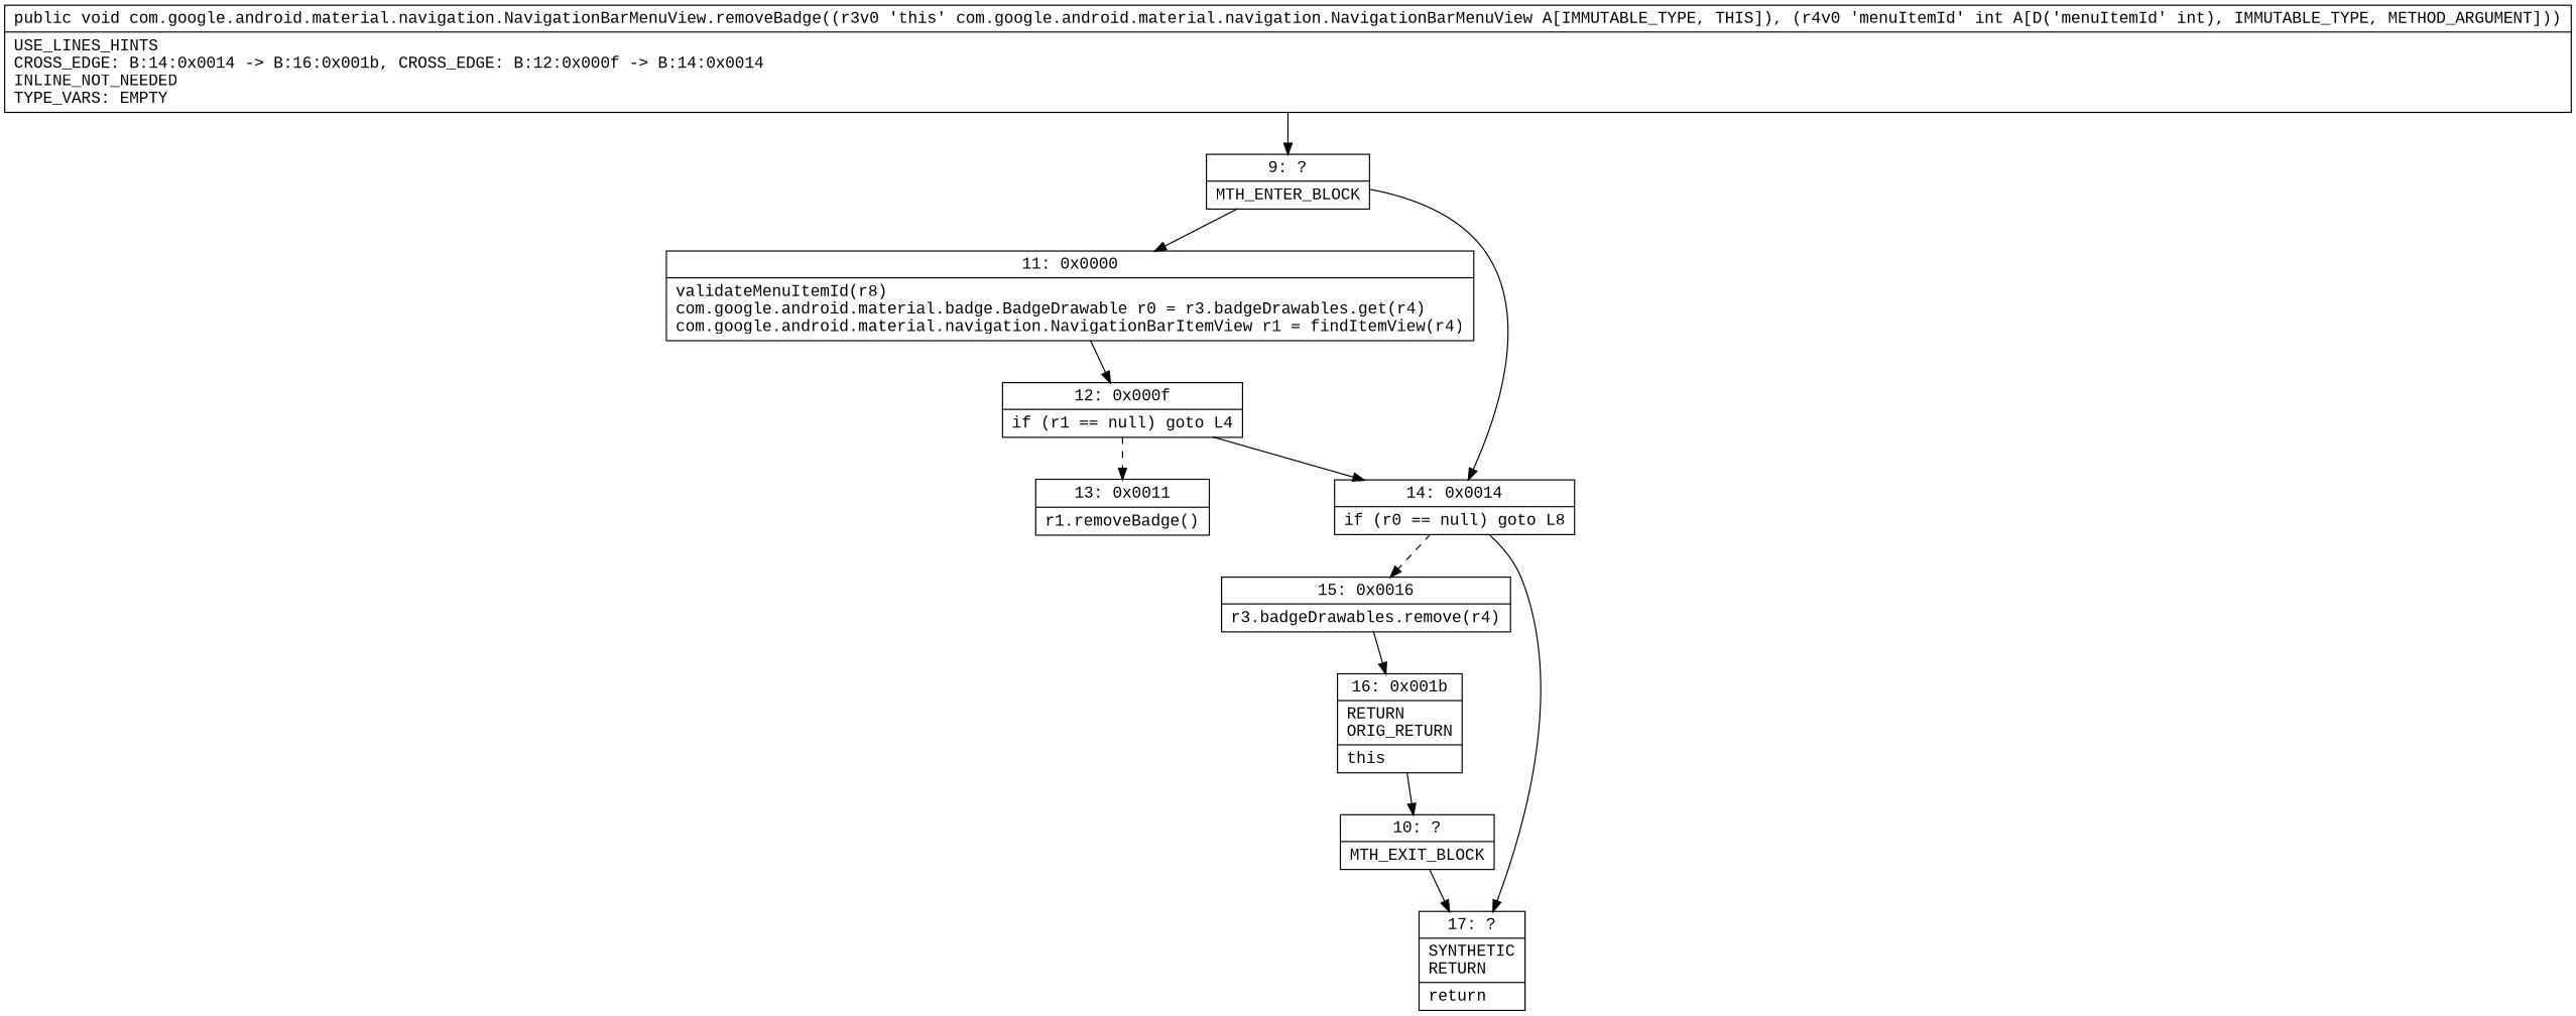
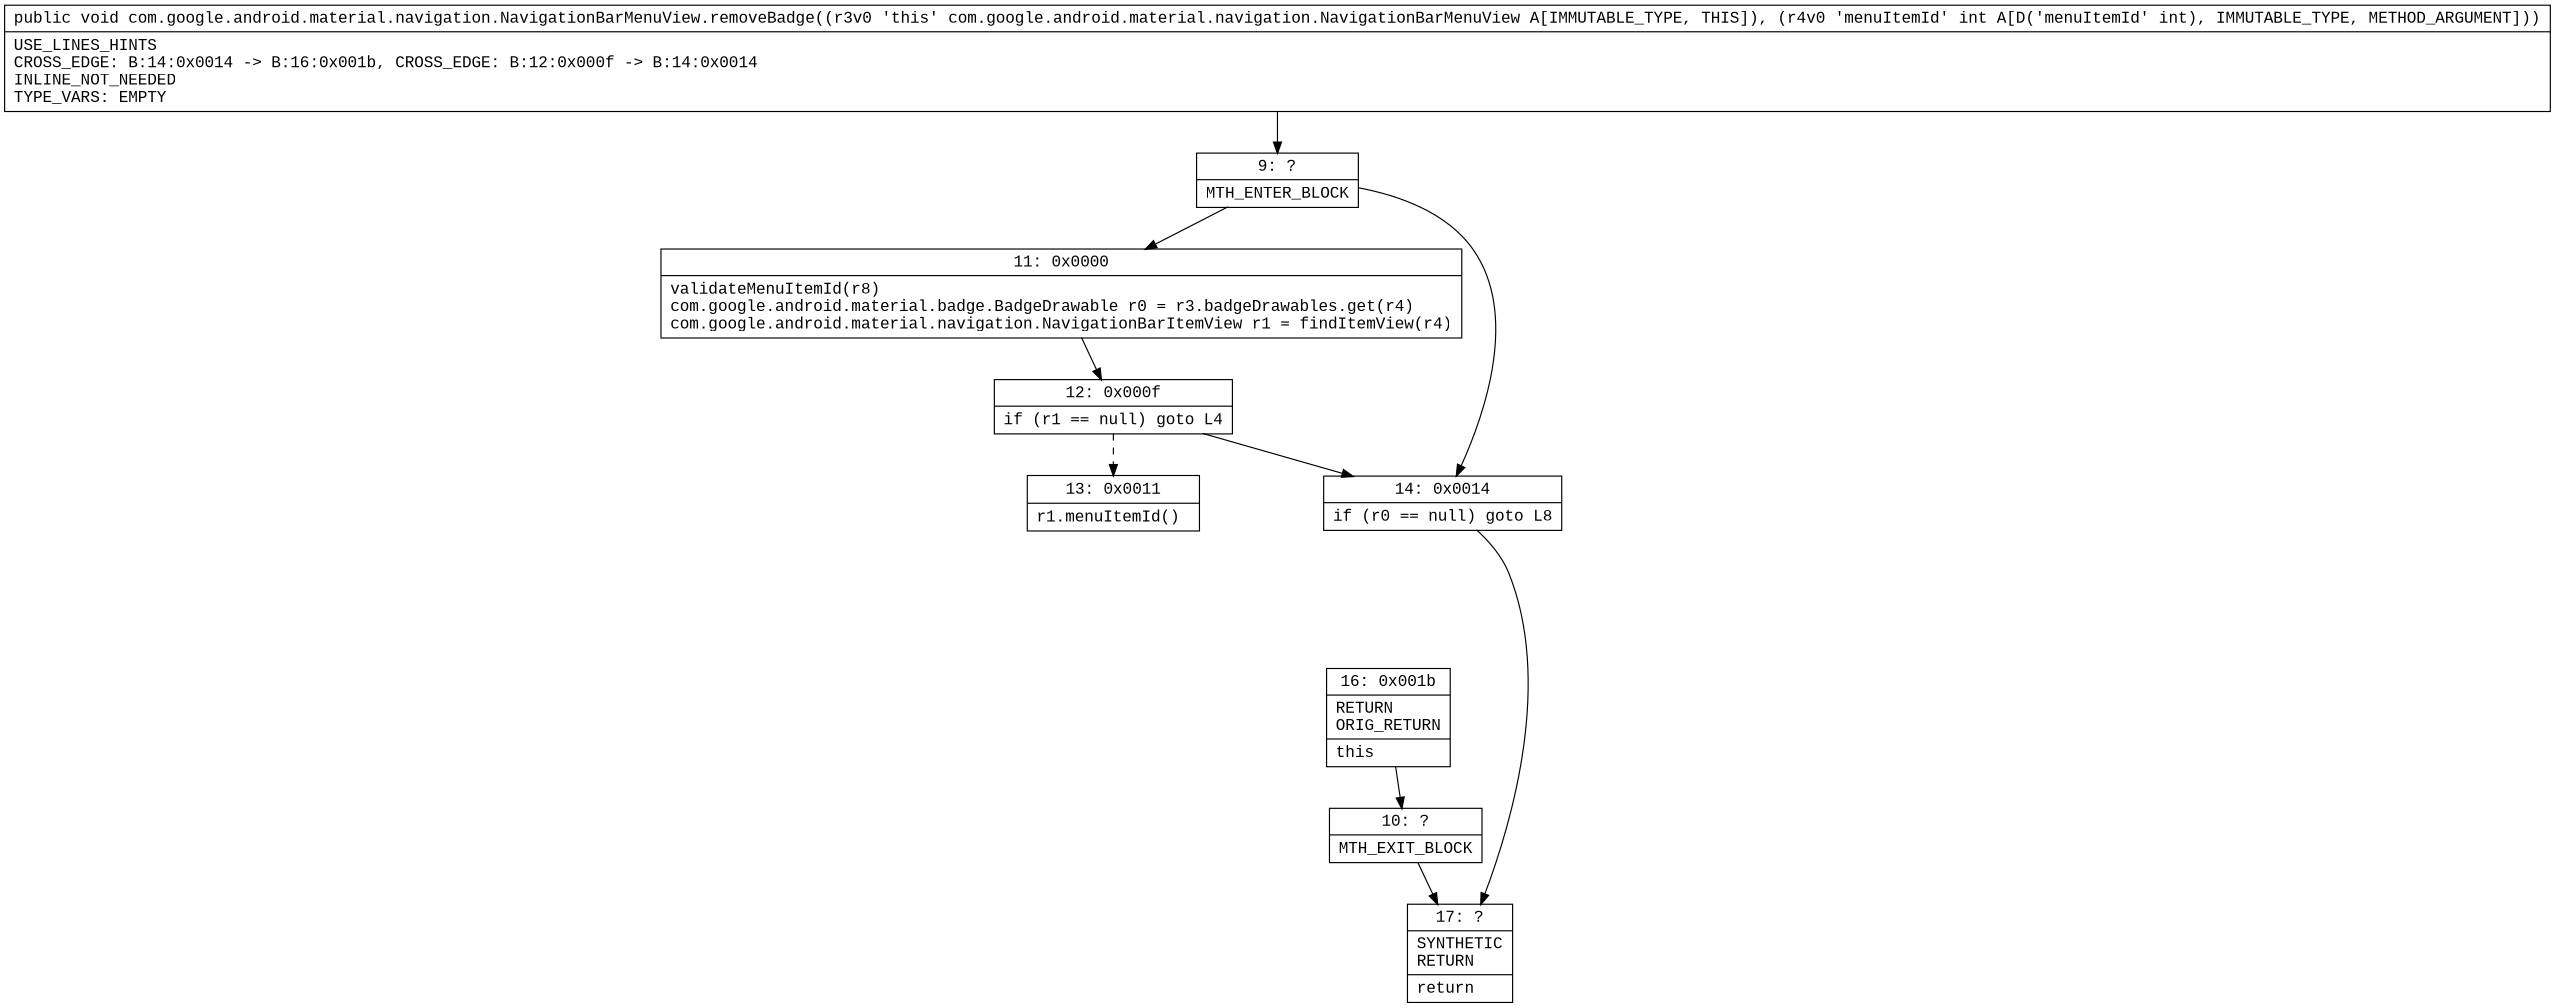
  digraph {
    fontname="Liberation Mono"
    node [fontname="Liberation Mono" shape=record]
    edge [fontname="Liberation Mono"]
    n1 [label="{9\:\ ?|MTH_ENTER_BLOCK\l}"]
    n2 [label="{11\:\ 0x0000|validateMenuItemId(r8)\lcom.google.android.material.badge.BadgeDrawable r0 = r3.badgeDrawables.get(r4)\lcom.google.android.material.navigation.NavigationBarItemView r1 = findItemView(r4)\l}"]
    n3 [label="{14\:\ 0x0014|if (r0 == null) goto L8\l}"]
    n4 [label="{12\:\ 0x000f|if (r1 == null) goto L4\l}"]
-   n5 [label="{13\:\ 0x0011|r1.removeBadge()\l}"]
-   n6 [label="{15\:\ 0x0016|r3.badgeDrawables.remove(r4)\l}"]
+   n5 [label="{13\:\ 0x0011|r1.menuItemId()\l}"]
    n7 [label="{17\:\ ?|SYNTHETIC\lRETURN\l|return\l}"]
    n8 [label="{16\:\ 0x001b|RETURN\lORIG_RETURN\l|this\l}"]
    n9 [label="{10\:\ ?|MTH_EXIT_BLOCK\l}"]
    n10 [label="{public void com.google.android.material.navigation.NavigationBarMenuView.removeBadge((r3v0 'this' com.google.android.material.navigation.NavigationBarMenuView A[IMMUTABLE_TYPE, THIS]), (r4v0 'menuItemId' int A[D('menuItemId' int), IMMUTABLE_TYPE, METHOD_ARGUMENT]))  | USE_LINES_HINTS\lCROSS_EDGE: B:14:0x0014 \-\> B:16:0x001b, CROSS_EDGE: B:12:0x000f \-\> B:14:0x0014\lINLINE_NOT_NEEDED\lTYPE_VARS: EMPTY\l}"]
    n1 -> n2
    n1 -> n3
    n2 -> n4
-   n3 -> n6 [style=dashed]
    n3 -> n7
    n4 -> n3
    n4 -> n5 [style=dashed]
-   n6 -> n8
    n8 -> n9
    n9 -> n7
    n10 -> n1
  }
